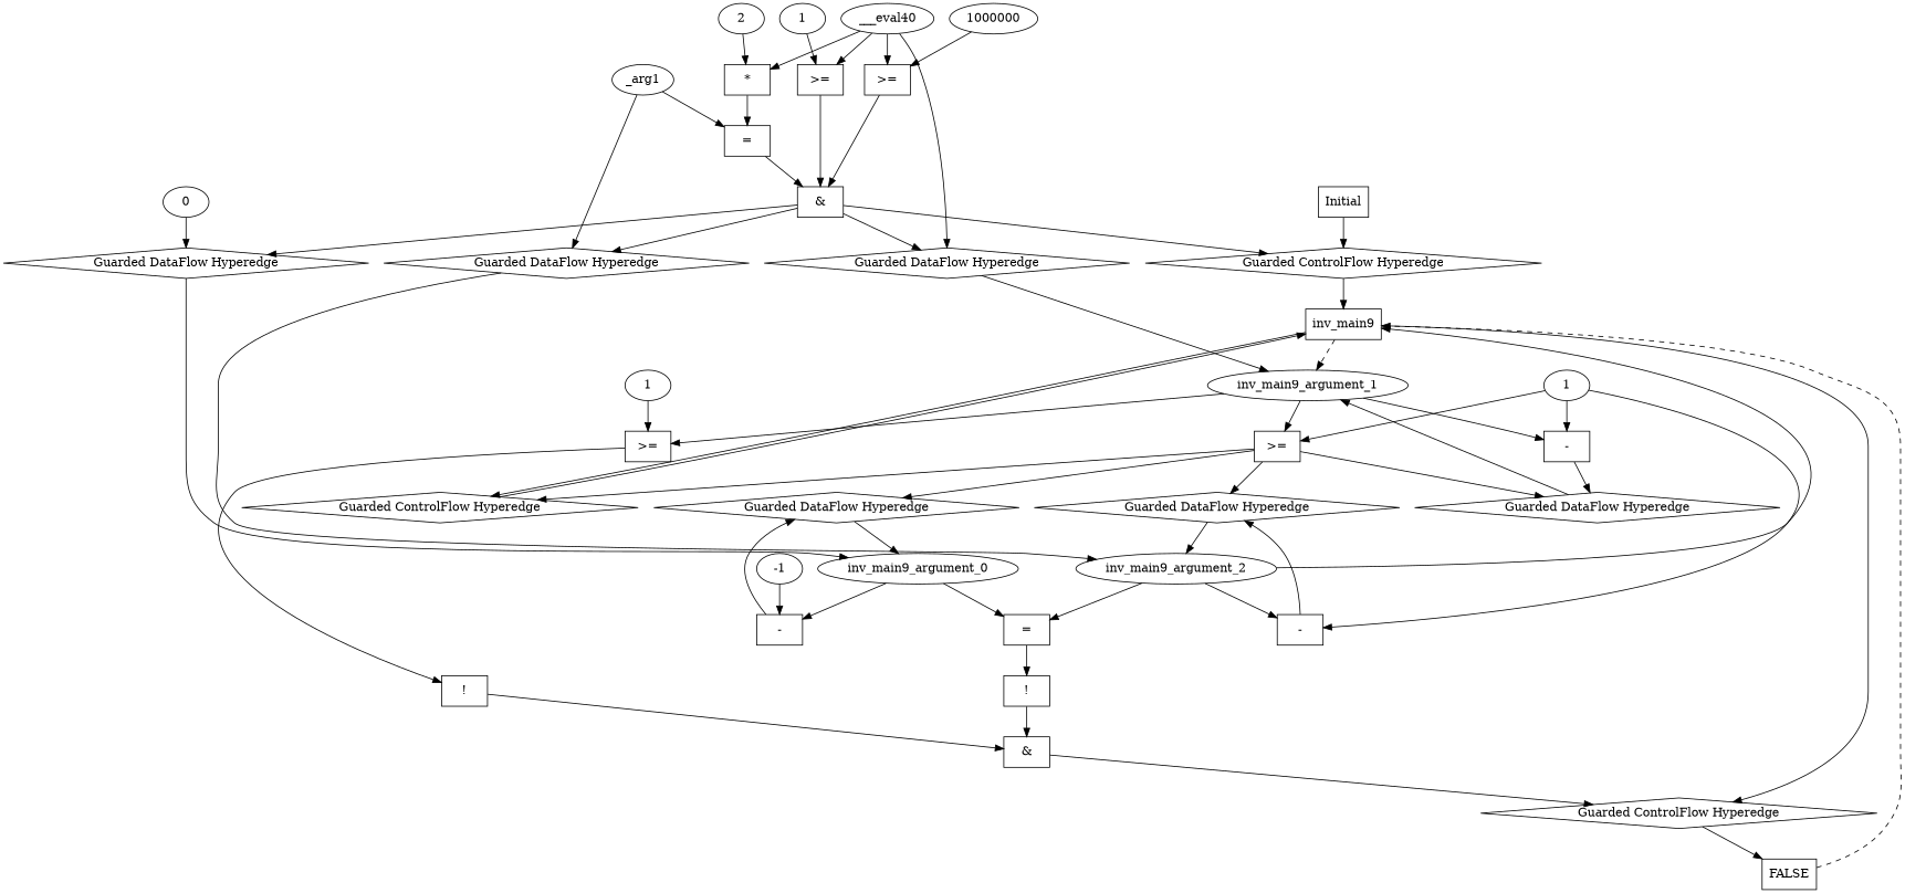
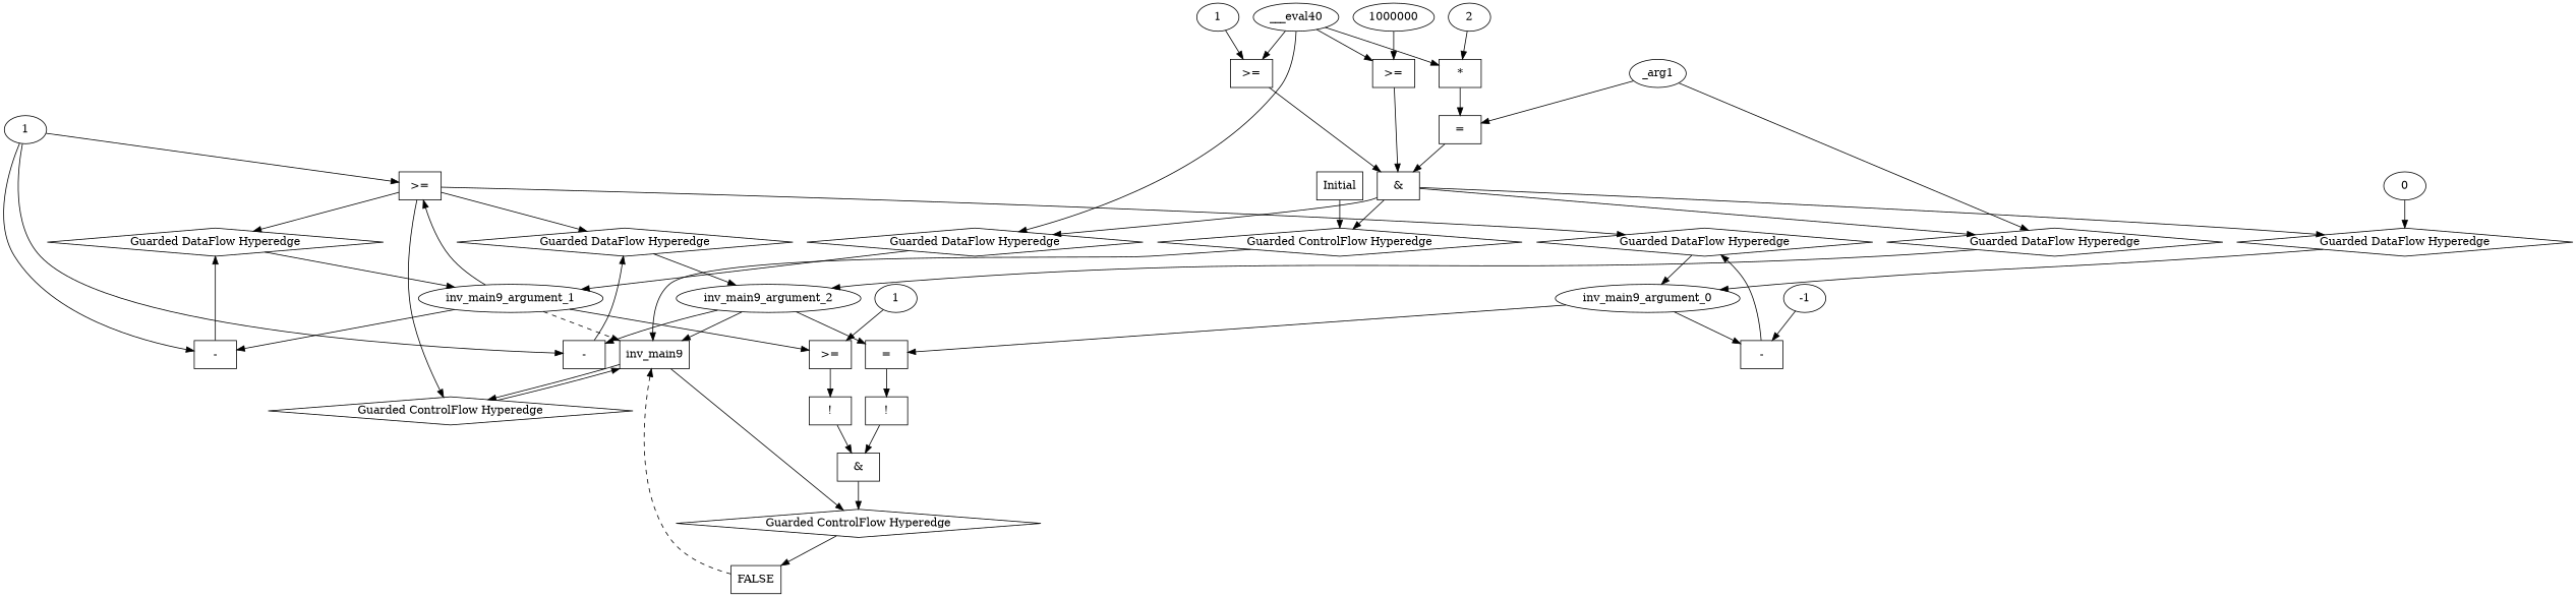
  digraph {
    node [shape=rect]
    n1 [label=inv_main9]
    n2 [label="Guarded ControlFlow Hyperedge" shape=diamond]
    n3 [label="Guarded ControlFlow Hyperedge" shape=diamond]
    n4 [label=FALSE]
    n5 [label=Initial]
    n6 [label="Guarded ControlFlow Hyperedge" shape=diamond]
    n7 [label=inv_main9_argument_0 shape=oval]
    n8 [label="-"]
    n9 [label="="]
    n10 [label="Guarded DataFlow Hyperedge" shape=diamond]
    n11 [label="!"]
    n12 [label=inv_main9_argument_1 shape=oval]
    n13 [label=">="]
    n14 [label="-"]
    n15 [label=">="]
    n16 [label="Guarded DataFlow Hyperedge" shape=diamond]
    n17 [label="Guarded DataFlow Hyperedge" shape=diamond]
    n18 [label="!"]
    n19 [label=inv_main9_argument_2 shape=oval]
    n20 [label="-"]
    n21 [label="&"]
    n22 [label="Guarded DataFlow Hyperedge" shape=diamond]
    n23 [label="Guarded DataFlow Hyperedge" shape=diamond]
    n24 [label="Guarded DataFlow Hyperedge" shape=diamond]
    n25 [label=">="]
    n26 [label=1 shape=""]
    n27 [label=___eval40 shape=""]
    n28 [label=">="]
    n29 [label="*"]
    n30 [label="="]
    n31 [label=1000000 shape=""]
    n32 [label=2 shape=""]
    n33 [label=_arg1 shape=""]
    n34 [label=0 shape=""]
    n35 [label=1 shape=""]
    n36 [label=-1 shape=""]
    n37 [label="&"]
    n38 [label=1 shape=""]
    n1 -> n2
    n1 -> n3
    n2 -> n1
    n3 -> n4
    n4 -> n1 [style=dashed]
    n5 -> n6
    n6 -> n1
    n7 -> n8
    n7 -> n9
    n8 -> n10
    n9 -> n11
    n10 -> n7
    n11 -> n37
-   n1 -> n12 [style=dashed]
+   n12 -> n1 [style=dashed]
    n12 -> n13
    n12 -> n14
    n12 -> n15
    n13 -> n2
    n13 -> n10
    n13 -> n16
    n13 -> n17
    n14 -> n16
    n15 -> n18
    n16 -> n12
    n17 -> n19
    n18 -> n37
    n19 -> n1 [style=solid]
    n19 -> n9
    n19 -> n20
    n20 -> n17
    n21 -> n6
    n21 -> n22
    n21 -> n23
    n21 -> n24
    n22 -> n7
    n23 -> n12
    n24 -> n19
    n25 -> n21
    n26 -> n25
    n27 -> n23
    n27 -> n25
    n27 -> n28
    n27 -> n29
    n28 -> n21
    n29 -> n30
    n30 -> n21
    n31 -> n28
    n32 -> n29
    n33 -> n24
    n33 -> n30
    n34 -> n22
    n35 -> n13
    n35 -> n14
    n35 -> n20
    n36 -> n8
    n37 -> n3
    n38 -> n15
  }
